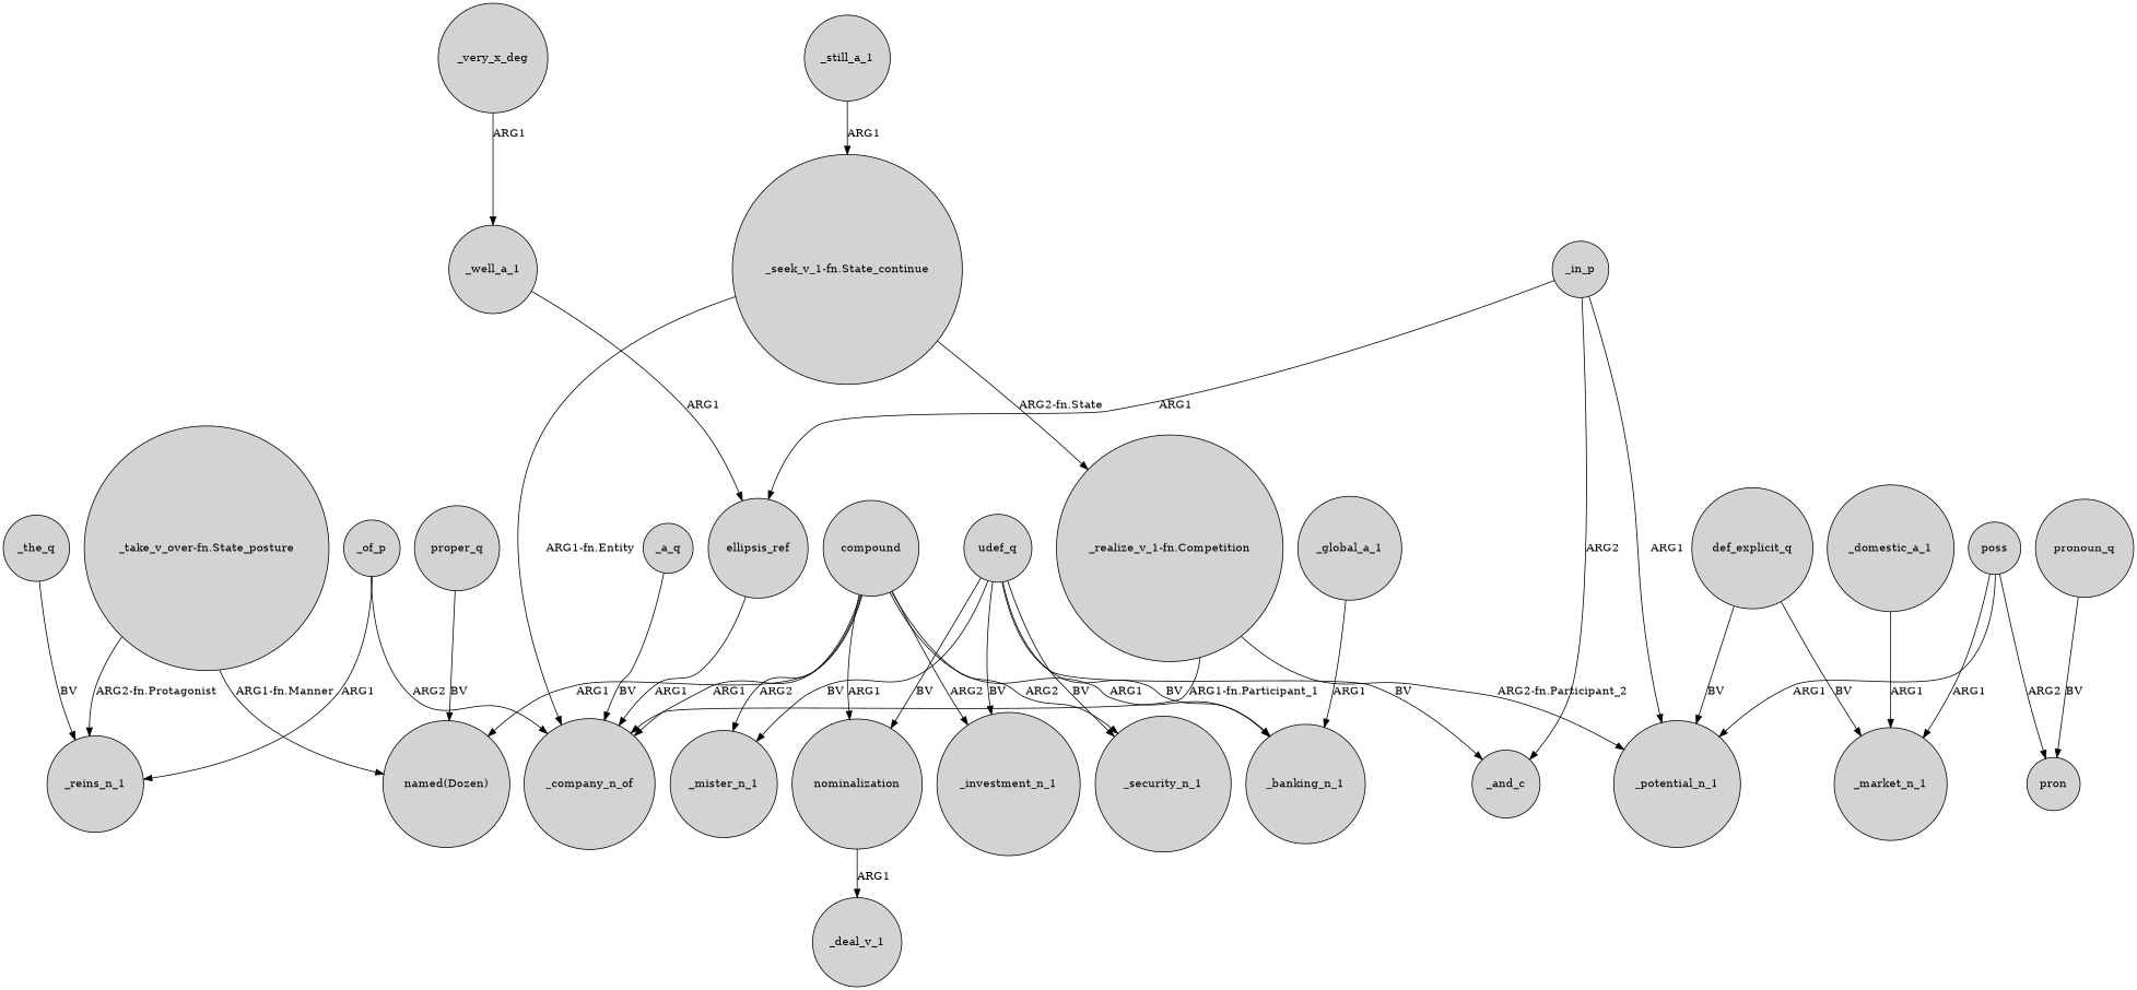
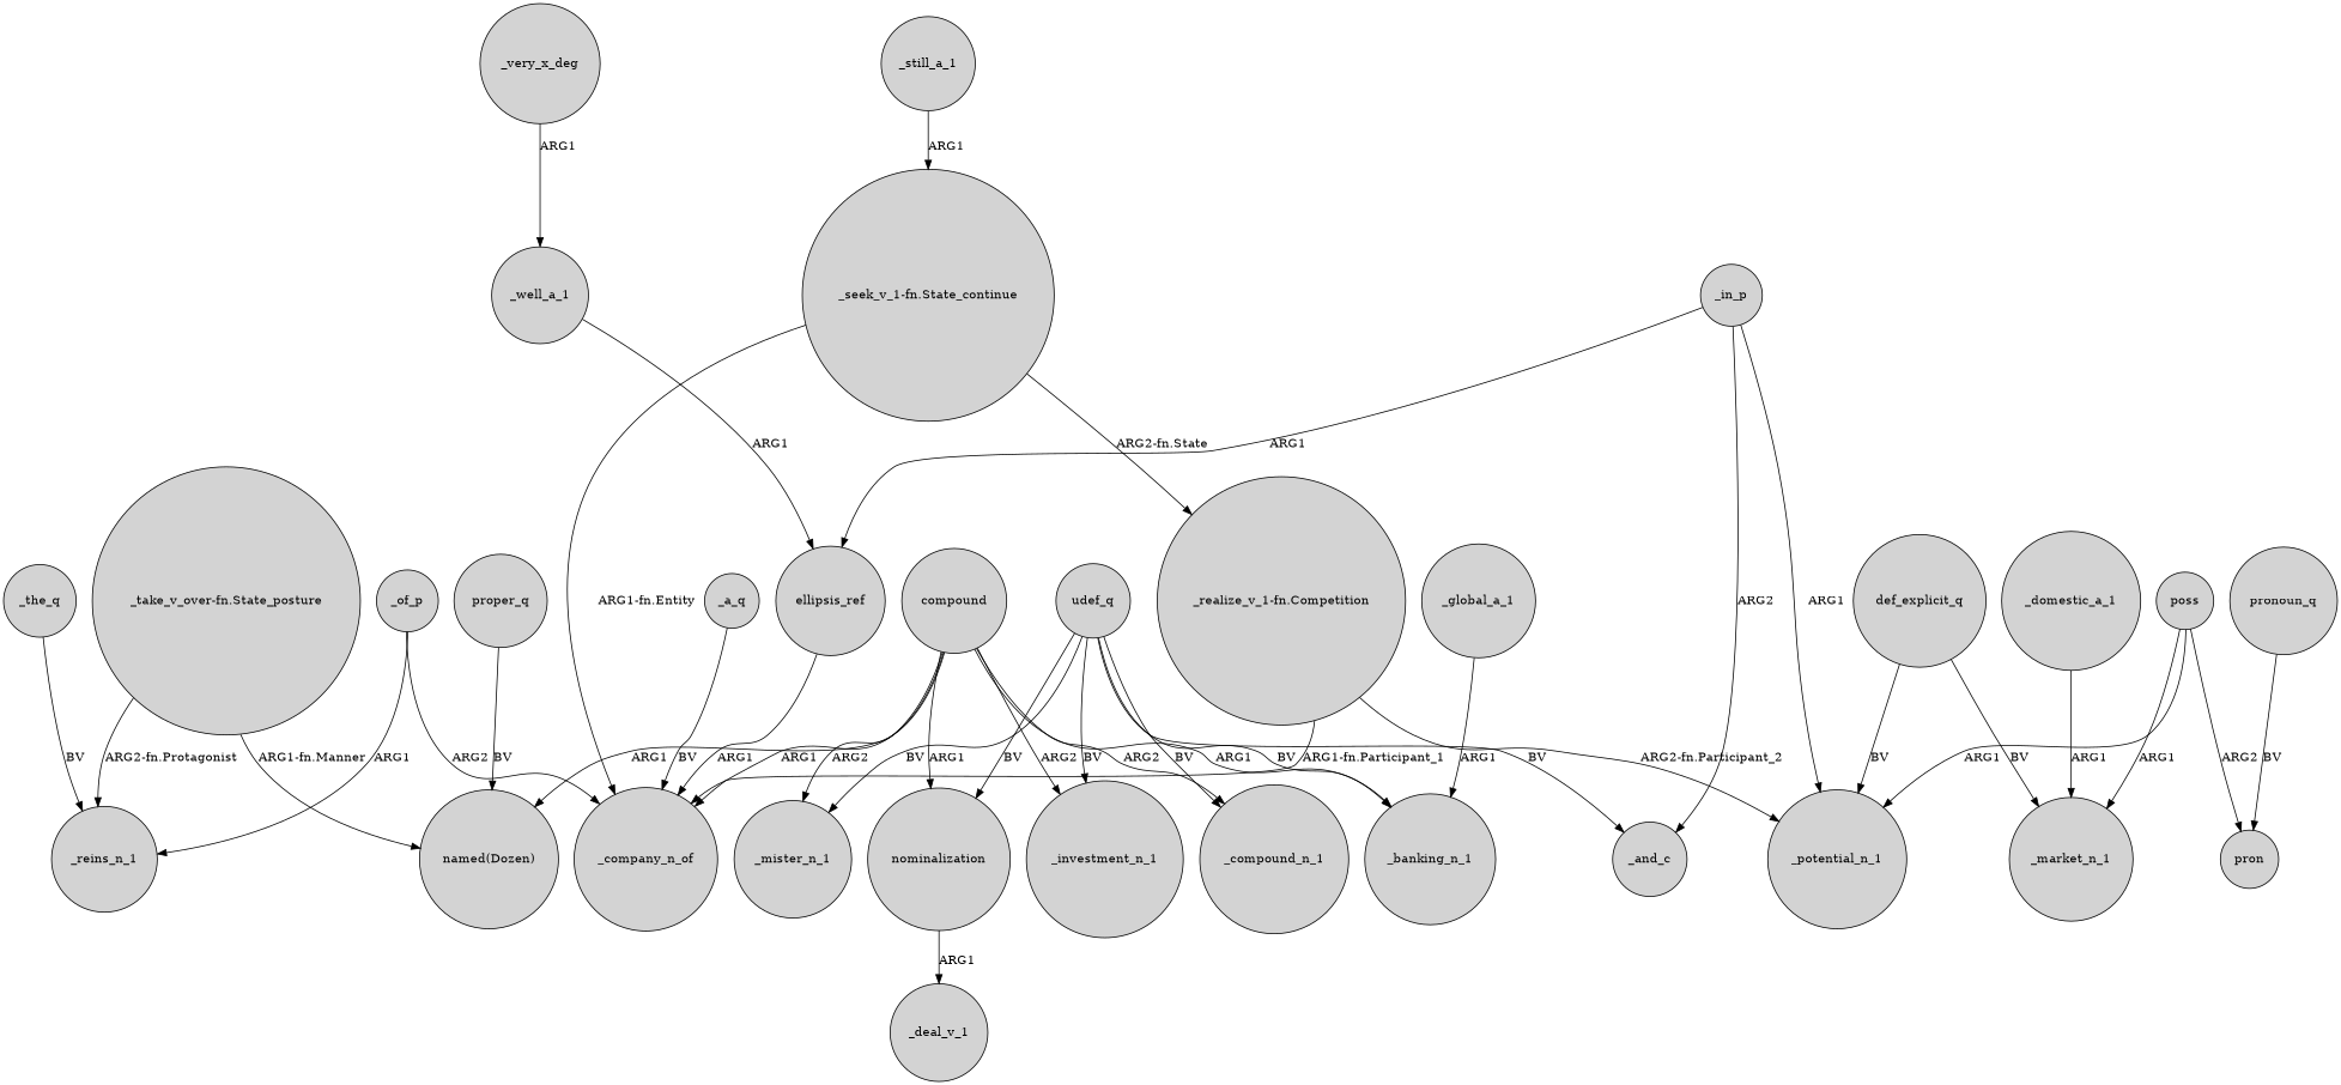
  digraph {
    node [shape=circle style=filled]
    _of_p
    _reins_n_1
    _company_n_of
    _in_p
    _and_c
    _potential_n_1
    ellipsis_ref
    compound
    _mister_n_1
    _investment_n_1
    "named(Dozen)"
    _banking_n_1
    nominalization
-   _security_n_1
+   _security_n_1 [label=_compound_n_1]
    _deal_v_1
    poss
    _market_n_1
    pron
    _the_q
    "_seek_v_1-fn.State_continue"
    "_realize_v_1-fn.Competition"
    proper_q
    _global_a_1
    udef_q
    n25 [label="_take_v_over-fn.State_posture"]
    _domestic_a_1
    _a_q
    _well_a_1
    def_explicit_q
    pronoun_q
    _very_x_deg
    _still_a_1
    _of_p -> _reins_n_1 [label=ARG1]
    _of_p -> _company_n_of [label=ARG2]
    _in_p -> _and_c [label=ARG2]
    _in_p -> _potential_n_1 [label=ARG1]
    _in_p -> ellipsis_ref [label=ARG1]
    ellipsis_ref -> _company_n_of [label=ARG1]
    compound -> _company_n_of [label=ARG1]
    compound -> _mister_n_1 [label=ARG2]
    compound -> _investment_n_1 [label=ARG2]
    compound -> "named(Dozen)" [label=ARG1]
    compound -> _banking_n_1 [label=ARG1]
    compound -> nominalization [label=ARG1]
    compound -> _security_n_1 [label=ARG2]
    nominalization -> _deal_v_1 [label=ARG1]
    poss -> _potential_n_1 [label=ARG1]
    poss -> _market_n_1 [label=ARG1]
    poss -> pron [label=ARG2]
    _the_q -> _reins_n_1 [label=BV]
    "_seek_v_1-fn.State_continue" -> _company_n_of [label="ARG1-fn.Entity"]
    "_seek_v_1-fn.State_continue" -> "_realize_v_1-fn.Competition" [label="ARG2-fn.State"]
    "_realize_v_1-fn.Competition" -> _company_n_of [label="ARG1-fn.Participant_1"]
    "_realize_v_1-fn.Competition" -> _potential_n_1 [label="ARG2-fn.Participant_2"]
    proper_q -> "named(Dozen)" [label=BV]
    _global_a_1 -> _banking_n_1 [label=ARG1]
    udef_q -> _and_c [label=BV]
    udef_q -> _mister_n_1 [label=BV]
    udef_q -> _investment_n_1 [label=BV]
    udef_q -> _banking_n_1 [label=BV]
    udef_q -> nominalization [label=BV]
    udef_q -> _security_n_1 [label=BV]
    n25 -> _reins_n_1 [label="ARG2-fn.Protagonist"]
    n25 -> "named(Dozen)" [label="ARG1-fn.Manner"]
    _domestic_a_1 -> _market_n_1 [label=ARG1]
    _a_q -> _company_n_of [label=BV]
    _well_a_1 -> ellipsis_ref [label=ARG1]
    def_explicit_q -> _potential_n_1 [label=BV]
    def_explicit_q -> _market_n_1 [label=BV]
    pronoun_q -> pron [label=BV]
    _very_x_deg -> _well_a_1 [label=ARG1]
    _still_a_1 -> "_seek_v_1-fn.State_continue" [label=ARG1]
  }
